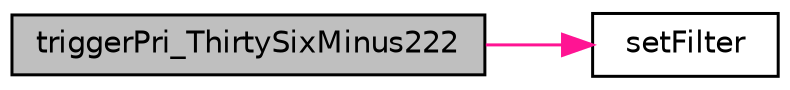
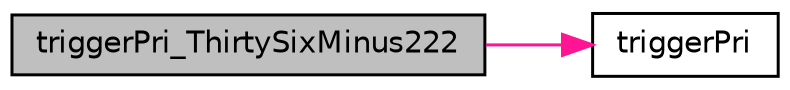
  digraph {
    rankdir=LR
    node [color=black fontname=Helvetica fontsize=10 shape=record style=filled]
    n1 [fillcolor=grey75 fontcolor=black height=0.2 label=triggerPri_ThirtySixMinus222 width=0.4]
-   n2 [fillcolor=white height=0.2 label=setFilter width=0.4]
+   n2 [fillcolor=white height=0.2 label=triggerPri width=0.4]
    n1 -> n2 [color=deeppink fontname=Helvetica fontsize=10 labelfontname=Helvetica labelfontsize=10 style=solid arrowhead=normal]
  }
